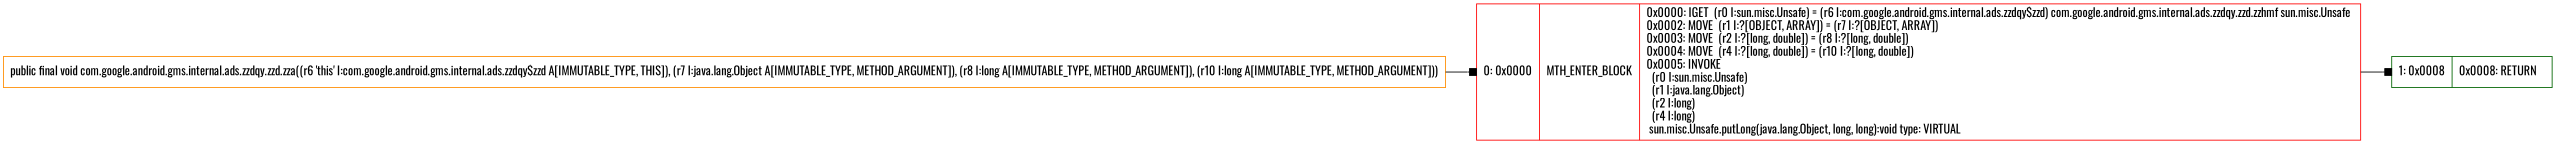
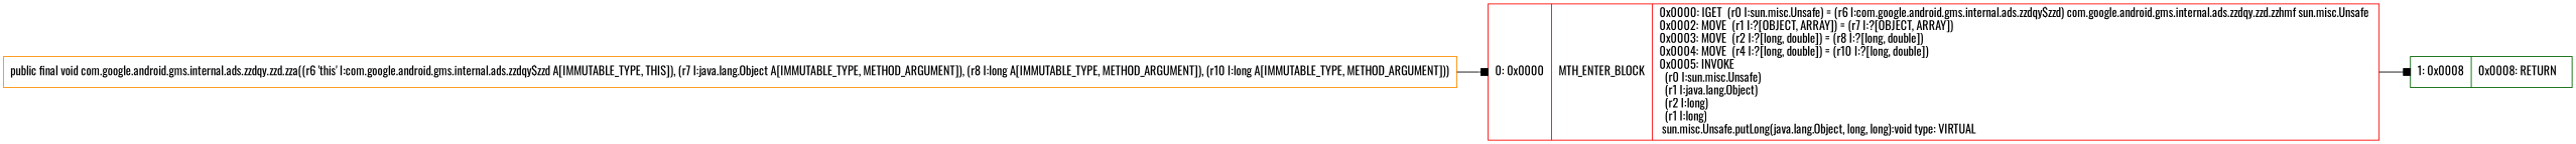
  digraph {
    rankdir=LR
    fontname=Oswald
    node [shape=record fontname=Oswald]
    edge [arrowhead=box fontname=Oswald]
-   n1 [label="{0\:\ 0x0000|MTH_ENTER_BLOCK\l|0x0000: IGET  (r0 I:sun.misc.Unsafe) = (r6 I:com.google.android.gms.internal.ads.zzdqy$zzd) com.google.android.gms.internal.ads.zzdqy.zzd.zzhmf sun.misc.Unsafe \l0x0002: MOVE  (r1 I:?[OBJECT, ARRAY]) = (r7 I:?[OBJECT, ARRAY]) \l0x0003: MOVE  (r2 I:?[long, double]) = (r8 I:?[long, double]) \l0x0004: MOVE  (r4 I:?[long, double]) = (r10 I:?[long, double]) \l0x0005: INVOKE  \l  (r0 I:sun.misc.Unsafe)\l  (r1 I:java.lang.Object)\l  (r2 I:long)\l  (r4 I:long)\l sun.misc.Unsafe.putLong(java.lang.Object, long, long):void type: VIRTUAL \l}" color=red]
+   n1 [label="{0\:\ 0x0000|MTH_ENTER_BLOCK\l|0x0000: IGET  (r0 I:sun.misc.Unsafe) = (r6 I:com.google.android.gms.internal.ads.zzdqy$zzd) com.google.android.gms.internal.ads.zzdqy.zzd.zzhmf sun.misc.Unsafe \l0x0002: MOVE  (r1 I:?[OBJECT, ARRAY]) = (r7 I:?[OBJECT, ARRAY]) \l0x0003: MOVE  (r2 I:?[long, double]) = (r8 I:?[long, double]) \l0x0004: MOVE  (r4 I:?[long, double]) = (r10 I:?[long, double]) \l0x0005: INVOKE  \l  (r0 I:sun.misc.Unsafe)\l  (r1 I:java.lang.Object)\l  (r2 I:long)\l  (r1 I:long)\l sun.misc.Unsafe.putLong(java.lang.Object, long, long):void type: VIRTUAL \l}" color=red]
    n2 [label="{1\:\ 0x0008|0x0008: RETURN   \l}" color=darkgreen]
    n3 [label="{public final void com.google.android.gms.internal.ads.zzdqy.zzd.zza((r6 'this' I:com.google.android.gms.internal.ads.zzdqy$zzd A[IMMUTABLE_TYPE, THIS]), (r7 I:java.lang.Object A[IMMUTABLE_TYPE, METHOD_ARGUMENT]), (r8 I:long A[IMMUTABLE_TYPE, METHOD_ARGUMENT]), (r10 I:long A[IMMUTABLE_TYPE, METHOD_ARGUMENT])) }" color=darkorange]
    n1 -> n2
    n3 -> n1
  }
